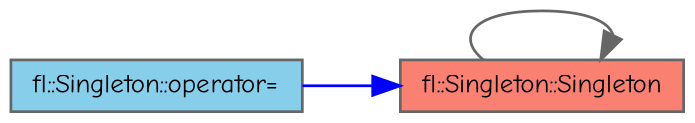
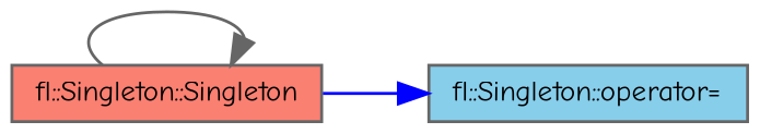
  digraph {
    rankdir=RL
    fontname="Comic Neue"
    node [fontname="Comic Neue" fontsize=10 shape=box style=filled]
    edge [dir=back fontname="Comic Neue" fontsize=10 labelfontname=Helvetica labelfontsize=10 style=solid]
    n1 [color=gray40 fillcolor=salmon fontcolor=black height=0.2 label="fl::Singleton::Singleton" width=0.4]
    n2 [color=grey40 fillcolor=skyblue height=0.2 label="fl::Singleton::operator=" width=0.4]
    n1 -> n1 [color=gray40]
-   n1 -> n2 [color=blue]
+   n2 -> n1 [color=blue]
  }
